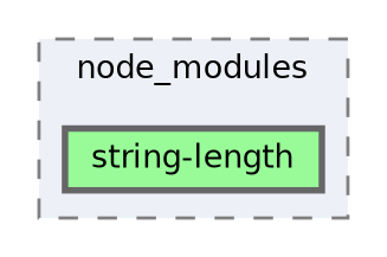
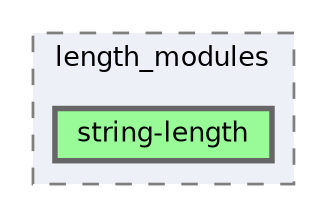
  digraph {
    compound=true
    rankdir=LR
    n1 [color=gray40 fillcolor=palegreen fontname=Helvetica fontsize=10 height=0.2 label="string-length" shape=box style="filled,bold" width=0.4]
    subgraph cluster_1 {
      bgcolor="#edf0f7"
      fontname=Helvetica
      fontsize=10
-     label=node_modules
+     label=length_modules
      pencolor=grey50
      style="filled,dashed"
      n1
    }
  }
